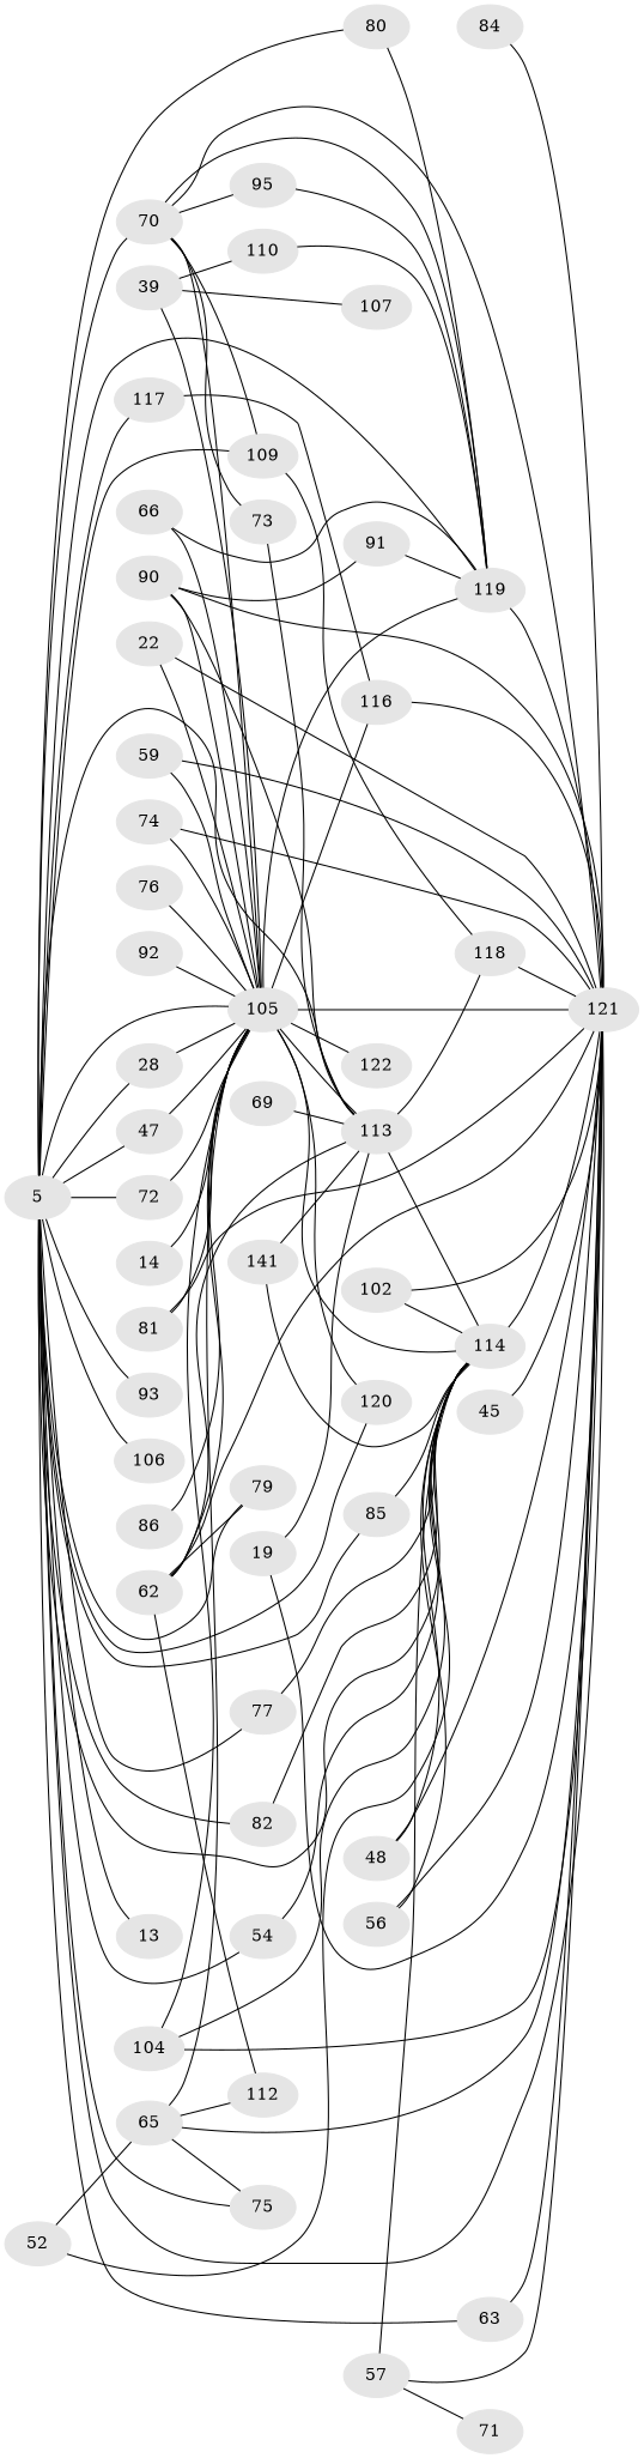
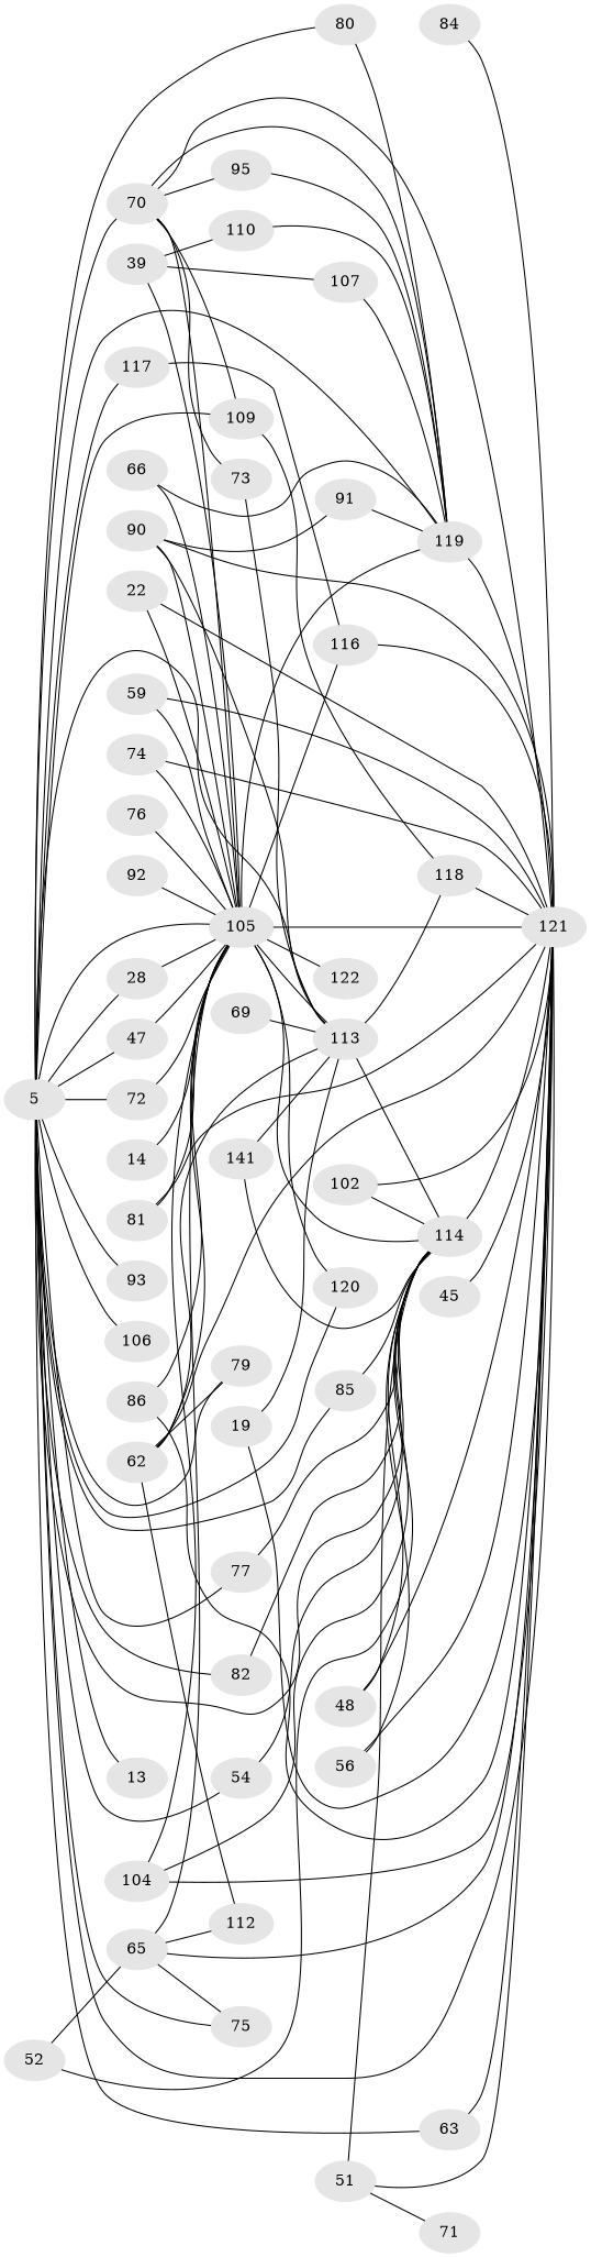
  graph {
    rankdir=LR
    node [color=gray90 style=filled]
    5 [super="+3"]
    13
    28
    47
    54
    63 [super="+42"]
    70 [super="+67+64"]
    72
    75
    77
    79
    80 [super="+57"]
    82
    85 [super="+68"]
    93
    105 [super="+11+7+101"]
    106 [super="+97"]
    109 [super="+17+108"]
    113 [super="+46+49+100"]
    114 [super="+61"]
    117 [super="+115"]
    119 [super="+89+96"]
    120 [super="+40"]
    121 [super="+94+9"]
    73
    95
    116
    122
    118 [super="+83"]
    14
    19
    22
    39 [super="+20"]
    107
    110
    45
    48
-   51 [super="+15" label=57]
+   51 [super="+15"]
    71
    65 [super="+43"]
    112
    52
    56
    59
    62 [super="+27"]
    66
    69
    74
    76
    81
    84
    86
    90 [super="+29+36"]
    91
    92
    102
    104 [super="+55+12+23+103"]
    n58 [label=141]
    5 -- 13 [weight=2]
    5 -- 28
    5 -- 47
    5 -- 54
    5 -- 63
    5 -- 70
    5 -- 72
    5 -- 75
    5 -- 77
    5 -- 79
    5 -- 80
    5 -- 82
    5 -- 85 [weight=2]
    5 -- 93 [weight=2]
    5 -- 105 [weight=10]
    5 -- 106 [weight=3]
    5 -- 109 [weight=3]
    5 -- 113 [weight=4]
    5 -- 114 [weight=4]
    5 -- 117 [weight=2]
    5 -- 119
    5 -- 120
    5 -- 121 [weight=4]
    28 -- 105
    47 -- 105
    54 -- 114
    63 -- 121 [weight=2]
    70 -- 105 [weight=3]
    70 -- 109 [weight=2]
    70 -- 119
    70 -- 121 [weight=3]
    70 -- 73
    70 -- 95
    72 -- 105
    77 -- 114
    80 -- 119 [weight=2]
    82 -- 114
    85 -- 114 [weight=3]
    105 -- 113 [weight=2]
    105 -- 114 [weight=11]
    105 -- 119
    105 -- 120 [weight=2]
    105 -- 121 [weight=11]
    105 -- 116
    105 -- 122 [weight=2]
    109 -- 118
    113 -- 114
    113 -- 118
    114 -- 121 [weight=5]
    117 -- 116
    119 -- 121 [weight=10]
    73 -- 113
    95 -- 119
    116 -- 121
    118 -- 121
    14 -- 105 [weight=2]
    19 -- 113
    19 -- 121
    22 -- 105
    22 -- 121
    39 -- 105 [weight=3]
    39 -- 107
    39 -- 110
+   107 -- 119
    110 -- 119
    45 -- 121
    48 -- 114
    48 -- 121
    51 -- 114
    51 -- 121 [weight=2]
    51 -- 71 [weight=2]
    65 -- 75
    65 -- 105 [weight=2]
    65 -- 121
    65 -- 112
    52 -- 114
    52 -- 65
    56 -- 114
    56 -- 121
    59 -- 105
    59 -- 121
    62 -- 79
    62 -- 105
    62 -- 113
    62 -- 121 [weight=2]
    62 -- 112
    66 -- 105
    66 -- 119
    69 -- 113
    74 -- 105
    74 -- 121
    76 -- 105 [weight=2]
    81 -- 105
    81 -- 121
    84 -- 121
    86 -- 105
+   86 -- 121
    90 -- 105 [weight=2]
    90 -- 113
    90 -- 121
    90 -- 91
    91 -- 119
    92 -- 105 [weight=2]
    102 -- 114
    102 -- 121
    104 -- 105
    104 -- 114
    104 -- 121 [weight=3]
    n58 -- 113
    n58 -- 114
  }
